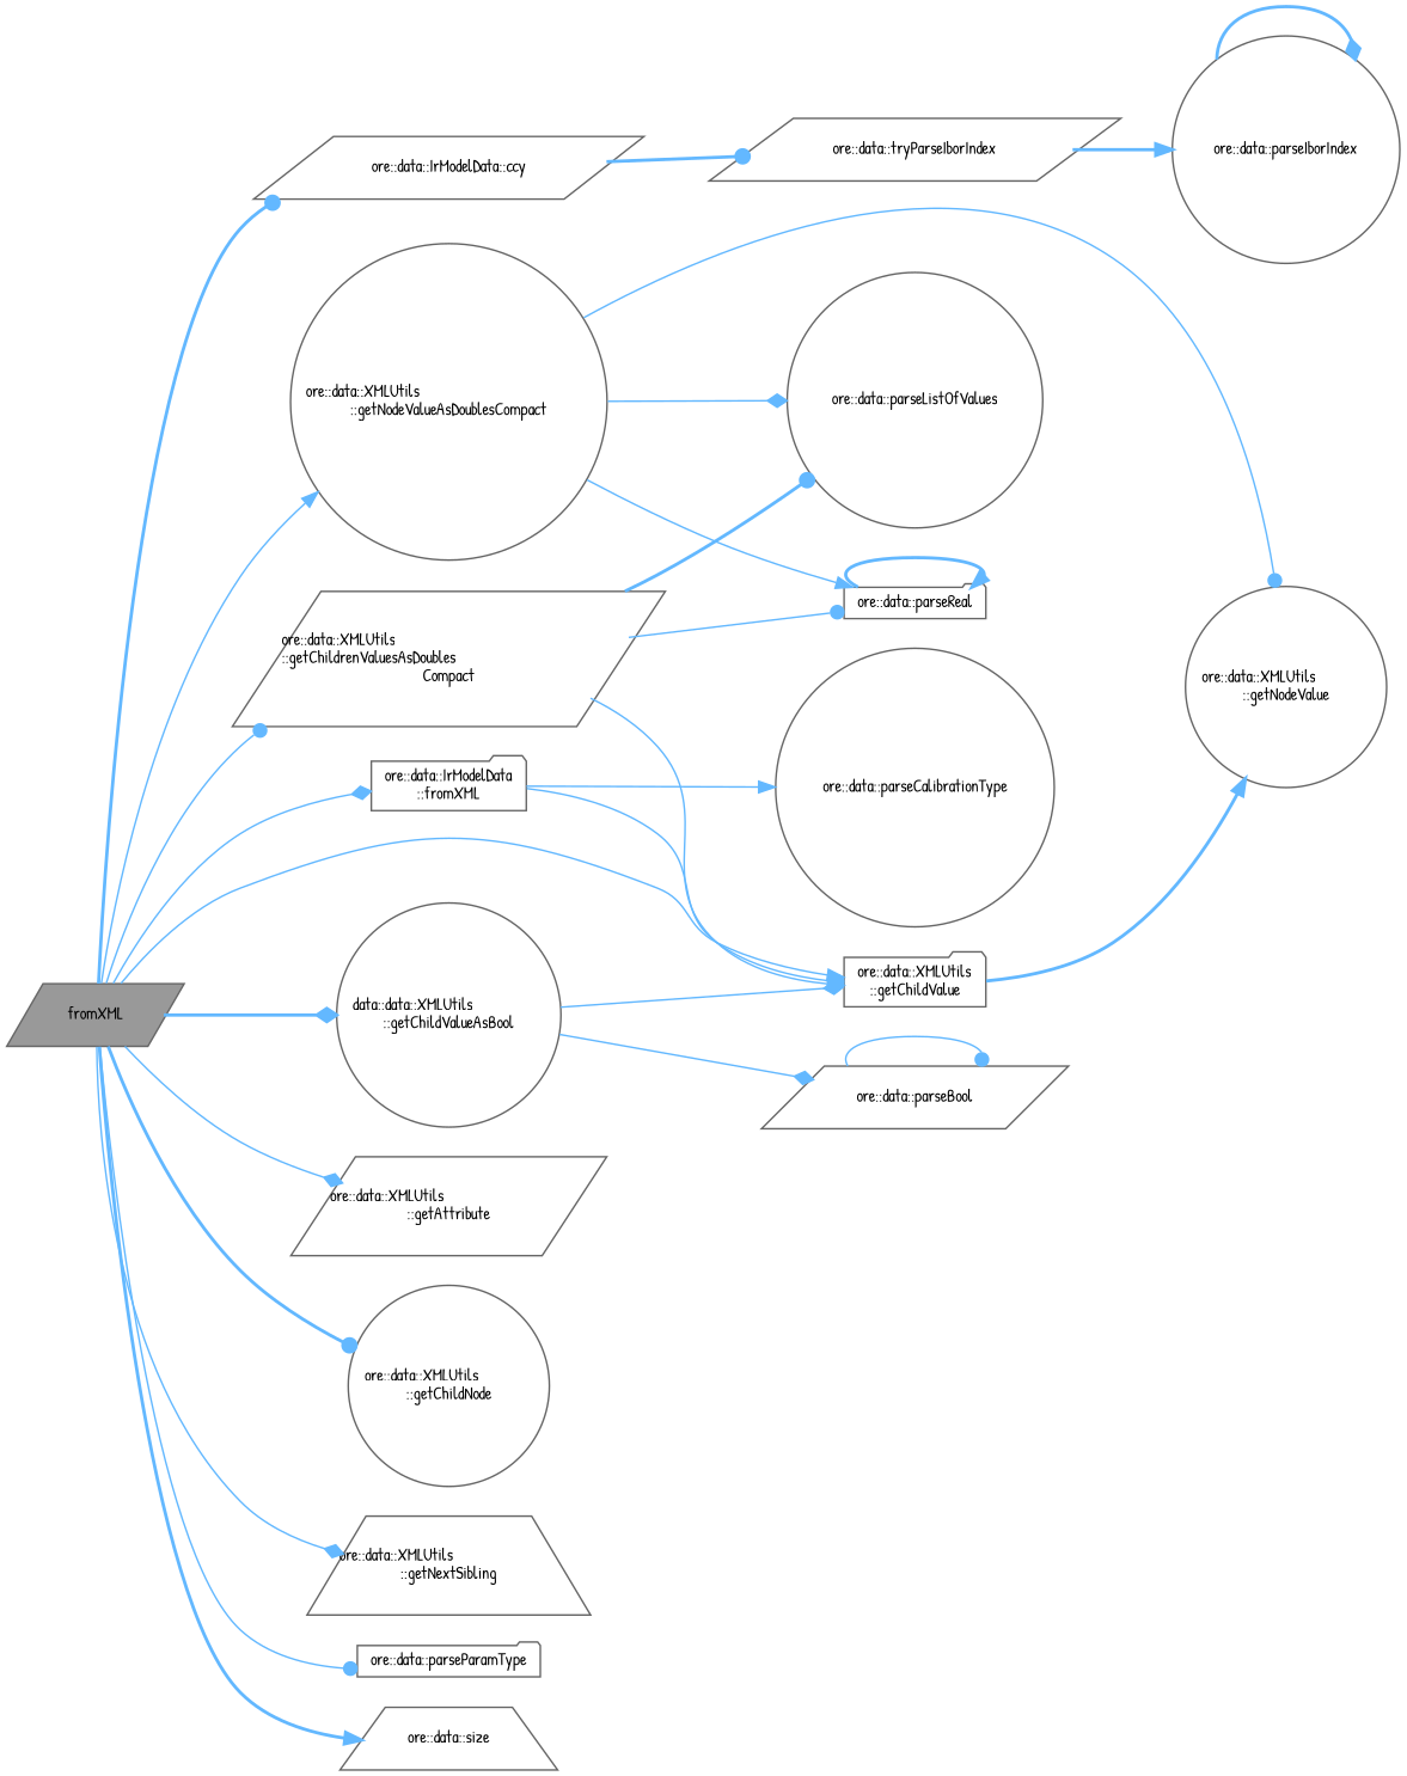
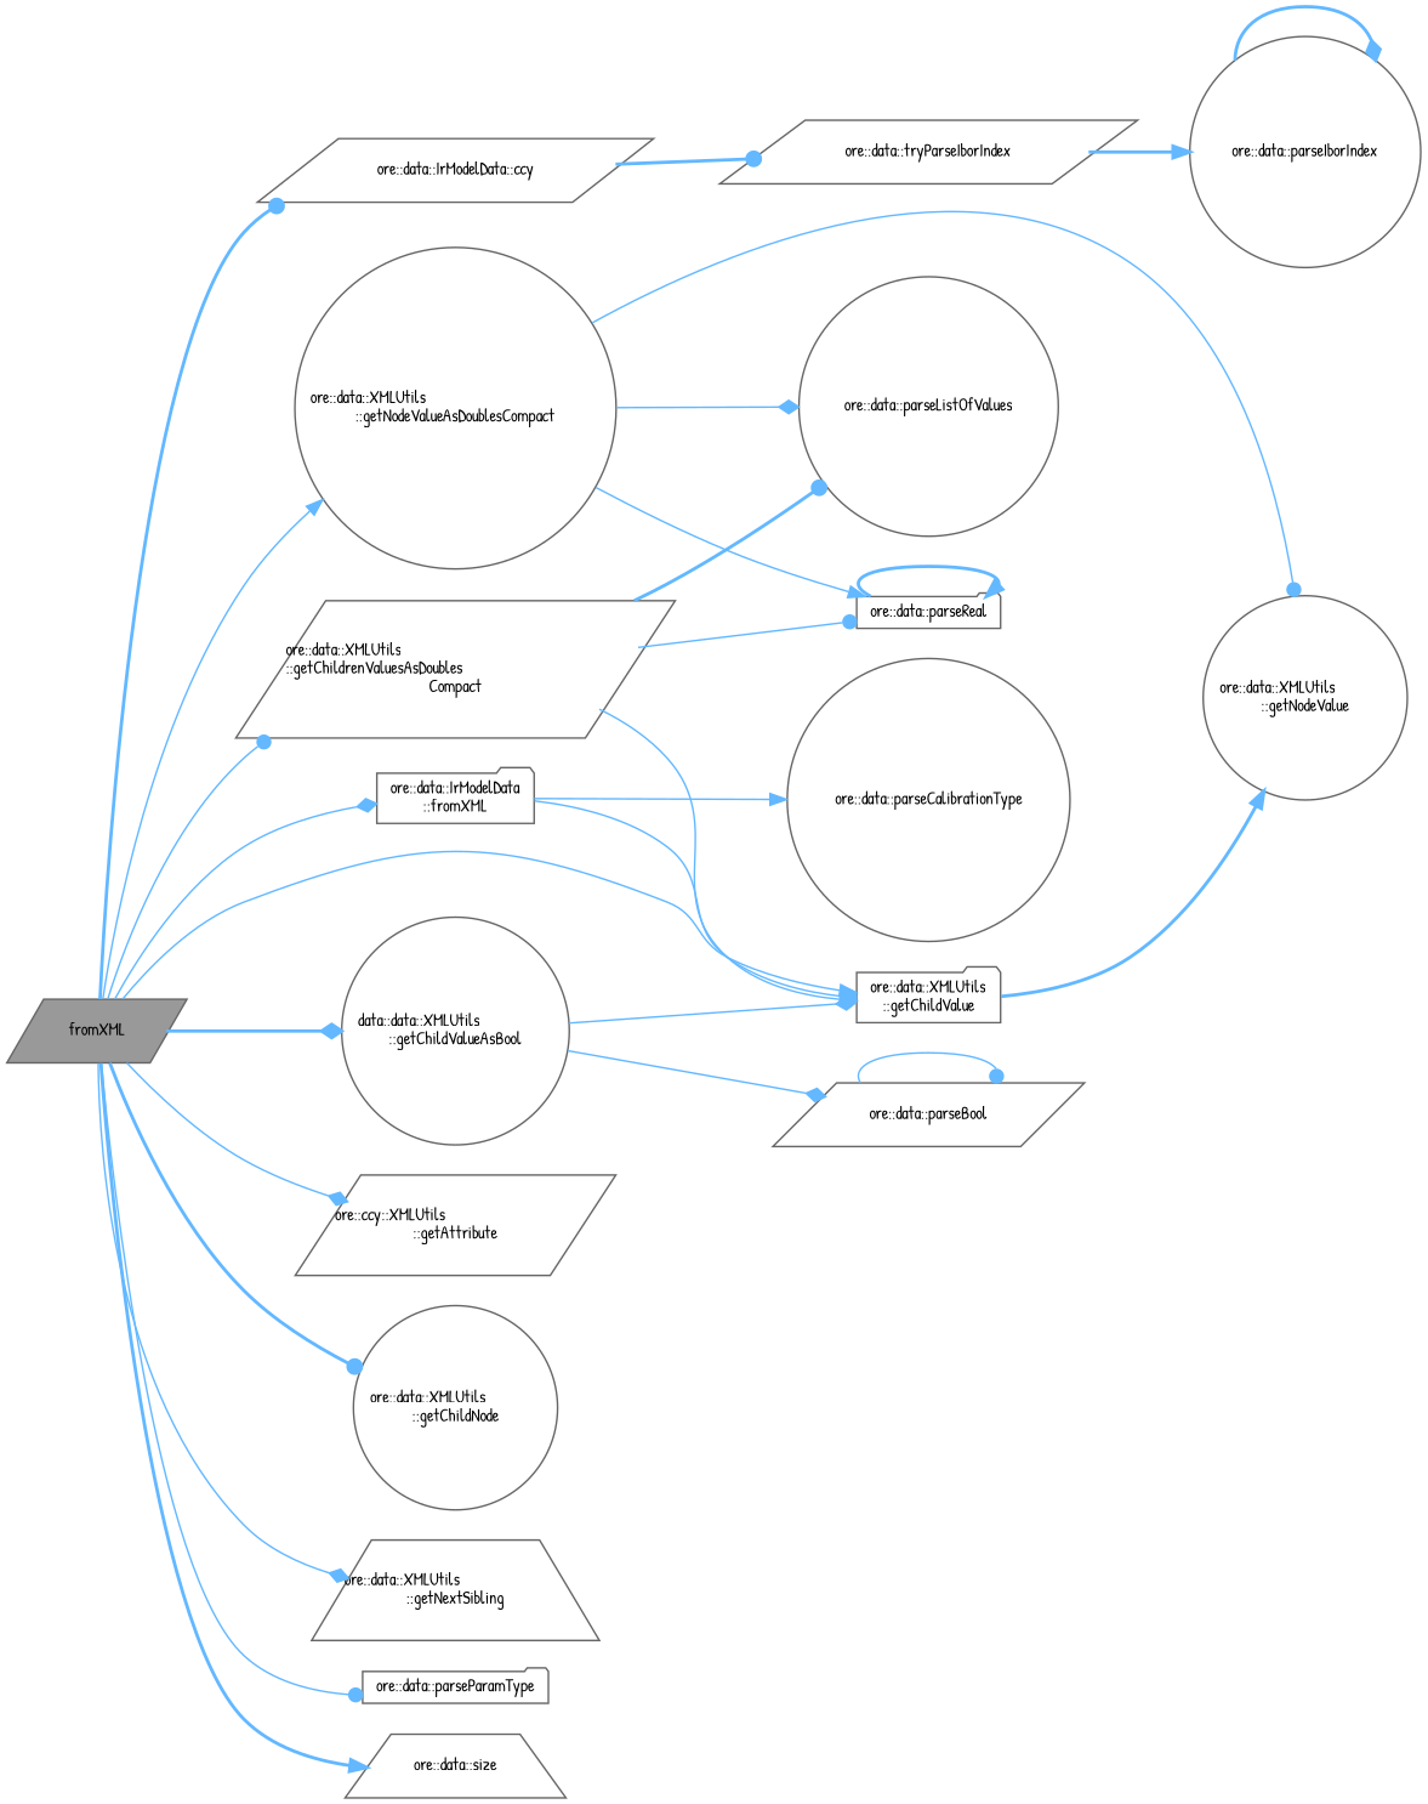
  digraph {
    fontname="Patrick Hand"
    rankdir=LR
    node [color=grey40 fillcolor=white fontname="Patrick Hand" fontsize=10 shape=circle style=filled]
    edge [arrowhead=dot color=steelblue1 fontname="Patrick Hand" fontsize=10 labelfontname=Helvetica labelfontsize=10 style=solid]
    n1 [color=gray40 fillcolor=grey60 fontcolor=black height=0.2 label=fromXML shape=parallelogram width=0.4]
    n2 [height=0.2 label="ore::data::IrModelData::ccy" shape=parallelogram width=0.4]
    n3 [height=0.2 label="ore::data::IrModelData\l::fromXML" shape=folder width=0.4]
    n4 [height=0.2 label="ore::data::XMLUtils\l::getChildValue" shape=folder width=0.4]
-   n5 [height=0.2 label="ore::data::XMLUtils\l::getAttribute" shape=parallelogram width=0.4]
+   n5 [height=0.2 label="ore::ccy::XMLUtils\l::getAttribute" shape=parallelogram width=0.4]
    n6 [height=0.2 label="ore::data::XMLUtils\l::getChildNode" width=0.4]
    n7 [height=0.2 label="ore::data::XMLUtils\l::getChildrenValuesAsDoubles\lCompact" shape=parallelogram width=0.4]
    n8 [height=0.2 label="data::data::XMLUtils\l::getChildValueAsBool" width=0.4]
    n9 [height=0.2 label="ore::data::XMLUtils\l::getNextSibling" shape=trapezium width=0.4]
    n10 [height=0.2 label="ore::data::XMLUtils\l::getNodeValueAsDoublesCompact" width=0.4]
    n11 [height=0.2 label="ore::data::parseParamType" shape=folder width=0.4]
    n12 [height=0.2 label="ore::data::size" shape=trapezium width=0.4]
    n13 [height=0.2 label="ore::data::tryParseIborIndex" shape=parallelogram width=0.4]
    n14 [height=0.2 label="ore::data::parseCalibrationType" width=0.4]
    n15 [height=0.2 label="ore::data::XMLUtils\l::getNodeValue" width=0.4]
    n16 [height=0.2 label="ore::data::parseListOfValues" width=0.4]
    n17 [height=0.2 label="ore::data::parseReal" shape=folder width=0.4]
    n18 [height=0.2 label="ore::data::parseBool" shape=parallelogram width=0.4]
    n19 [height=0.2 label="ore::data::parseIborIndex" width=0.4]
    n1 -> n2 [style=bold]
    n1 -> n3 [arrowhead=diamond]
    n1 -> n4 [arrowhead=normal]
    n1 -> n5 [arrowhead=diamond]
    n1 -> n6 [style=bold]
    n1 -> n7
    n1 -> n8 [arrowhead=diamond style=bold]
    n1 -> n9 [arrowhead=diamond]
    n1 -> n10 [arrowhead=normal]
    n1 -> n11
    n1 -> n12 [arrowhead=normal style=bold]
    n2 -> n13 [style=bold]
    n3 -> n4
    n3 -> n14 [arrowhead=normal]
    n4 -> n15 [arrowhead=normal style=bold]
    n7 -> n4 [arrowhead=normal]
    n7 -> n16 [style=bold]
    n7 -> n17
    n8 -> n4 [arrowhead=diamond]
    n8 -> n18 [arrowhead=diamond]
    n10 -> n15
    n10 -> n16 [arrowhead=diamond]
    n10 -> n17 [arrowhead=normal]
    n13 -> n19 [arrowhead=normal style=bold]
    n17 -> n17 [arrowhead=normal style=bold]
    n18 -> n18
    n19 -> n19 [arrowhead=diamond style=bold]
  }
